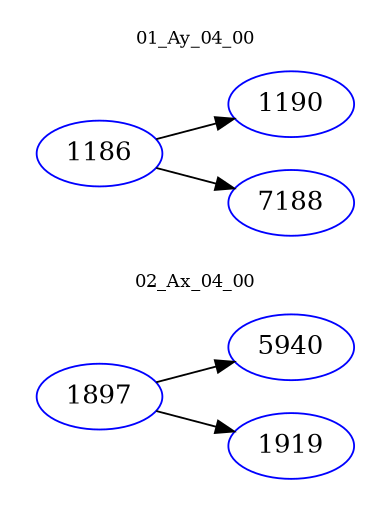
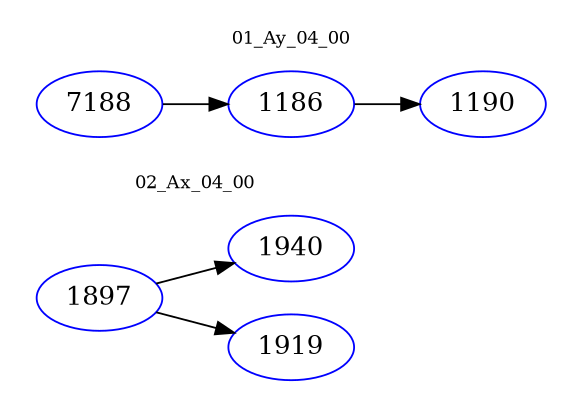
  digraph {
    rankdir=LR
    node [color=blue]
    edge [color=black]
    n1 [label=1919]
    n2 [label=1897]
-   n3 [label=5940]
+   n3 [label=1940]
    n4 [label=7188]
    n5 [label=1186]
    n6 [label=1190]
    subgraph cluster_1 {
      color=white
      fontsize=10
      label="02_Ax_04_00"
      n1
      n2
      n3
    }
    subgraph cluster_2 {
      color=white
      fontsize=10
      label="01_Ay_04_00"
      n4
      n5
      n6
    }
    n2 -> n1
    n2 -> n3
-   n5 -> n4
+   n4 -> n5
    n5 -> n6
  }
